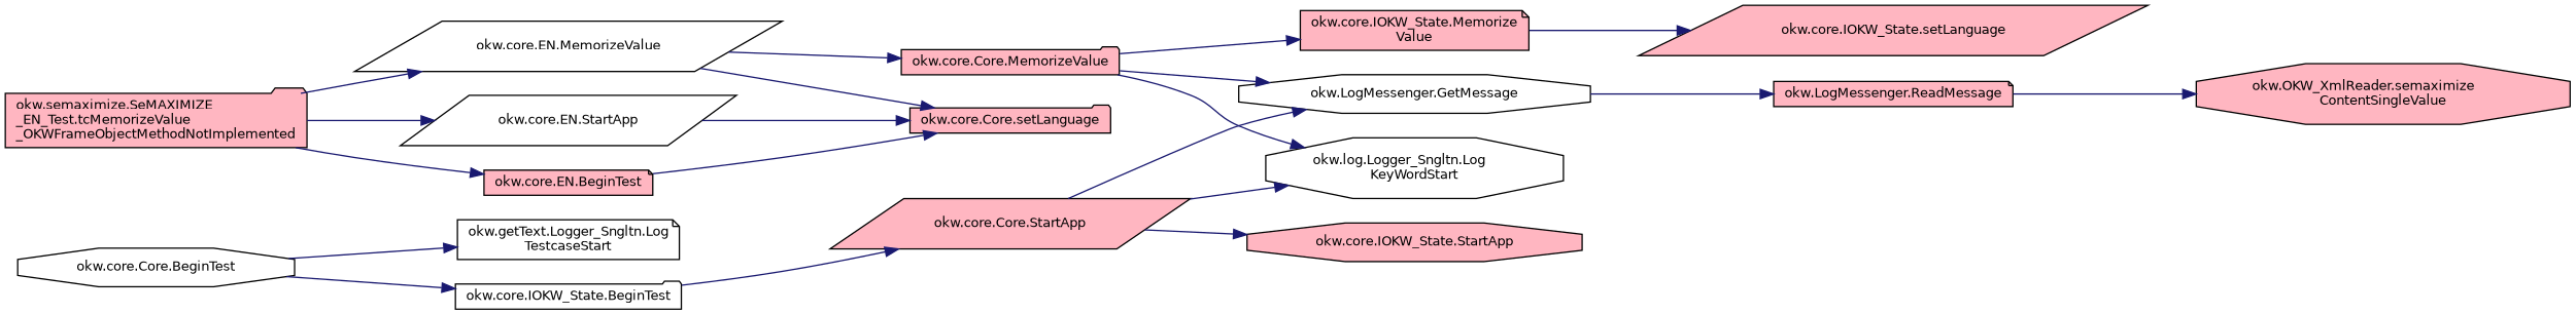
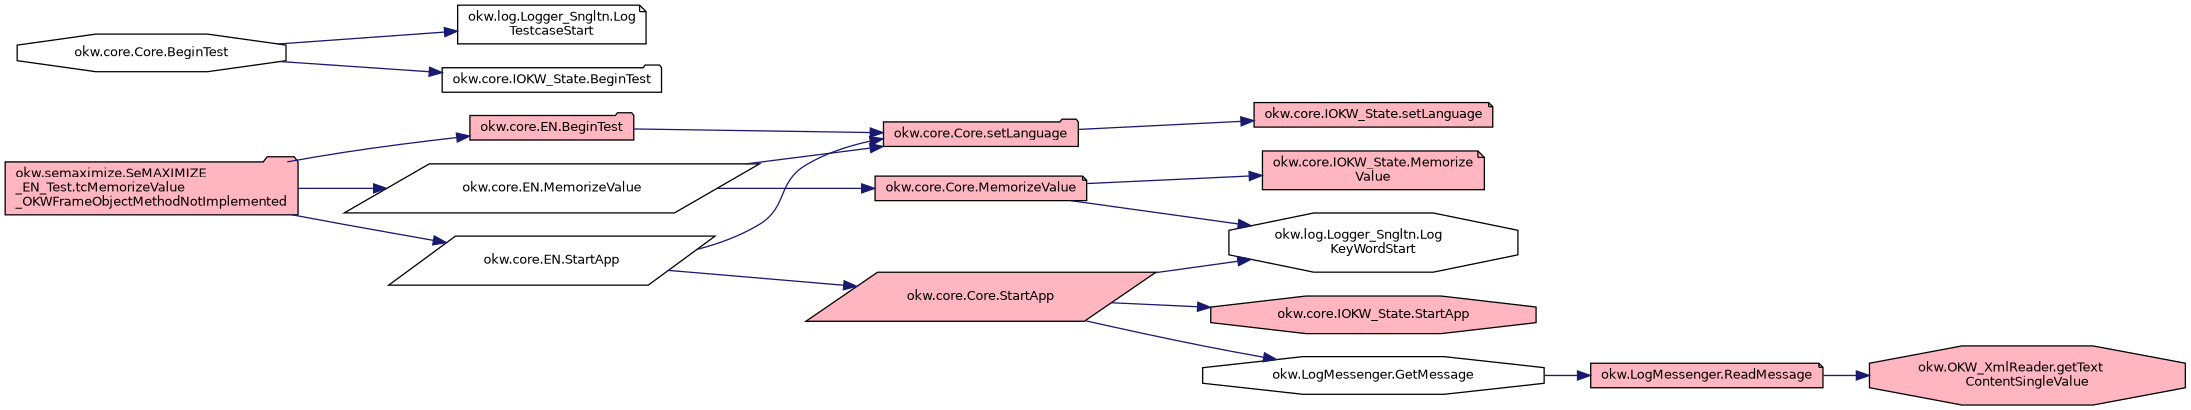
  digraph {
    rankdir=LR
    node [color=black fillcolor=lightpink fontname=Helvetica fontsize=10 shape=note style=filled]
    edge [color=midnightblue fontname=Helvetica fontsize=10 labelfontname=Helvetica labelfontsize=10 style=solid]
    n1 [fontcolor=black height=0.2 label="okw.semaximize.SeMAXIMIZE\l_EN_Test.tcMemorizeValue\l_OKWFrameObjectMethodNotImplemented" shape=folder width=0.4]
-   n2 [height=0.2 label="okw.core.EN.BeginTest" width=0.4]
+   n2 [height=0.2 label="okw.core.EN.BeginTest" shape=folder width=0.4]
    n3 [fillcolor=white height=0.2 label="okw.core.EN.StartApp" shape=parallelogram width=0.4]
    n4 [fillcolor=white height=0.2 label="okw.core.EN.MemorizeValue" shape=parallelogram width=0.4]
    n5 [height=0.2 label="okw.core.Core.setLanguage" shape=folder width=0.4]
    n6 [height=0.2 label="okw.core.Core.StartApp" shape=parallelogram width=0.4]
-   n7 [height=0.2 label="okw.core.Core.MemorizeValue" shape=folder width=0.4]
-   n8 [height=0.2 label="okw.core.IOKW_State.setLanguage" shape=parallelogram width=0.4]
+   n7 [height=0.2 label="okw.core.Core.MemorizeValue" width=0.4]
+   n8 [height=0.2 label="okw.core.IOKW_State.setLanguage" width=0.4]
    n9 [fillcolor=white height=0.2 label="okw.core.Core.BeginTest" shape=octagon width=0.4]
-   n10 [fillcolor=white height=0.2 label="okw.getText.Logger_Sngltn.Log\lTestcaseStart" width=0.4]
+   n10 [fillcolor=white height=0.2 label="okw.log.Logger_Sngltn.Log\lTestcaseStart" width=0.4]
    n11 [fillcolor=white height=0.2 label="okw.core.IOKW_State.BeginTest" shape=folder width=0.4]
    n12 [fillcolor=white height=0.2 label="okw.log.Logger_Sngltn.Log\lKeyWordStart" shape=octagon width=0.4]
    n13 [fillcolor=white height=0.2 label="okw.LogMessenger.GetMessage" shape=octagon width=0.4]
    n14 [height=0.2 label="okw.core.IOKW_State.StartApp" shape=octagon width=0.4]
    n15 [height=0.2 label="okw.LogMessenger.ReadMessage" width=0.4]
-   n16 [height=0.2 label="okw.OKW_XmlReader.semaximize\lContentSingleValue" shape=octagon width=0.4]
+   n16 [height=0.2 label="okw.OKW_XmlReader.getText\lContentSingleValue" shape=octagon width=0.4]
    n17 [height=0.2 label="okw.core.IOKW_State.Memorize\lValue" width=0.4]
    n1 -> n2
    n1 -> n3
    n1 -> n4
    n2 -> n5
    n3 -> n5
-   n11 -> n6
+   n3 -> n6
    n4 -> n5
    n4 -> n7
-   n17 -> n8
+   n5 -> n8
    n6 -> n12
    n6 -> n13
    n6 -> n14
    n7 -> n12
-   n7 -> n13
    n7 -> n17
    n9 -> n10
    n9 -> n11
    n13 -> n15
    n15 -> n16
  }
